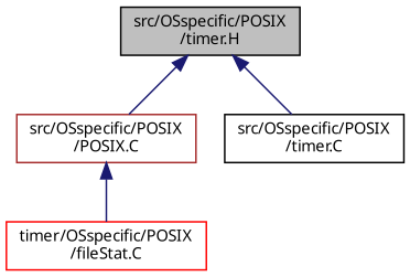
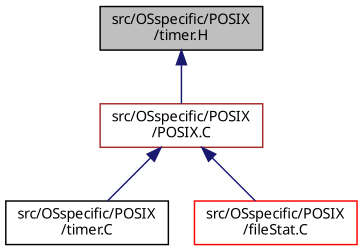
  digraph {
    fontname="Noto Sans"
    node [color=black fontname="Noto Sans" fontsize=10 shape=record]
    edge [color=midnightblue dir=back fontname="Noto Sans" fontsize=10 labelfontname=FreeSans labelfontsize=10 style=solid]
    n1 [fillcolor=grey75 fontcolor=black height=0.2 label="src/OSspecific/POSIX\l/timer.H" style=filled width=0.4]
    n2 [color=brown height=0.2 label="src/OSspecific/POSIX\l/POSIX.C" width=0.4]
    n3 [height=0.2 label="src/OSspecific/POSIX\l/timer.C" width=0.4]
-   n4 [color=red height=0.2 label="timer/OSspecific/POSIX\l/fileStat.C" width=0.4]
+   n4 [color=red height=0.2 label="src/OSspecific/POSIX\l/fileStat.C" width=0.4]
    n1 -> n2
-   n1 -> n3
+   n2 -> n3
    n2 -> n4
  }
